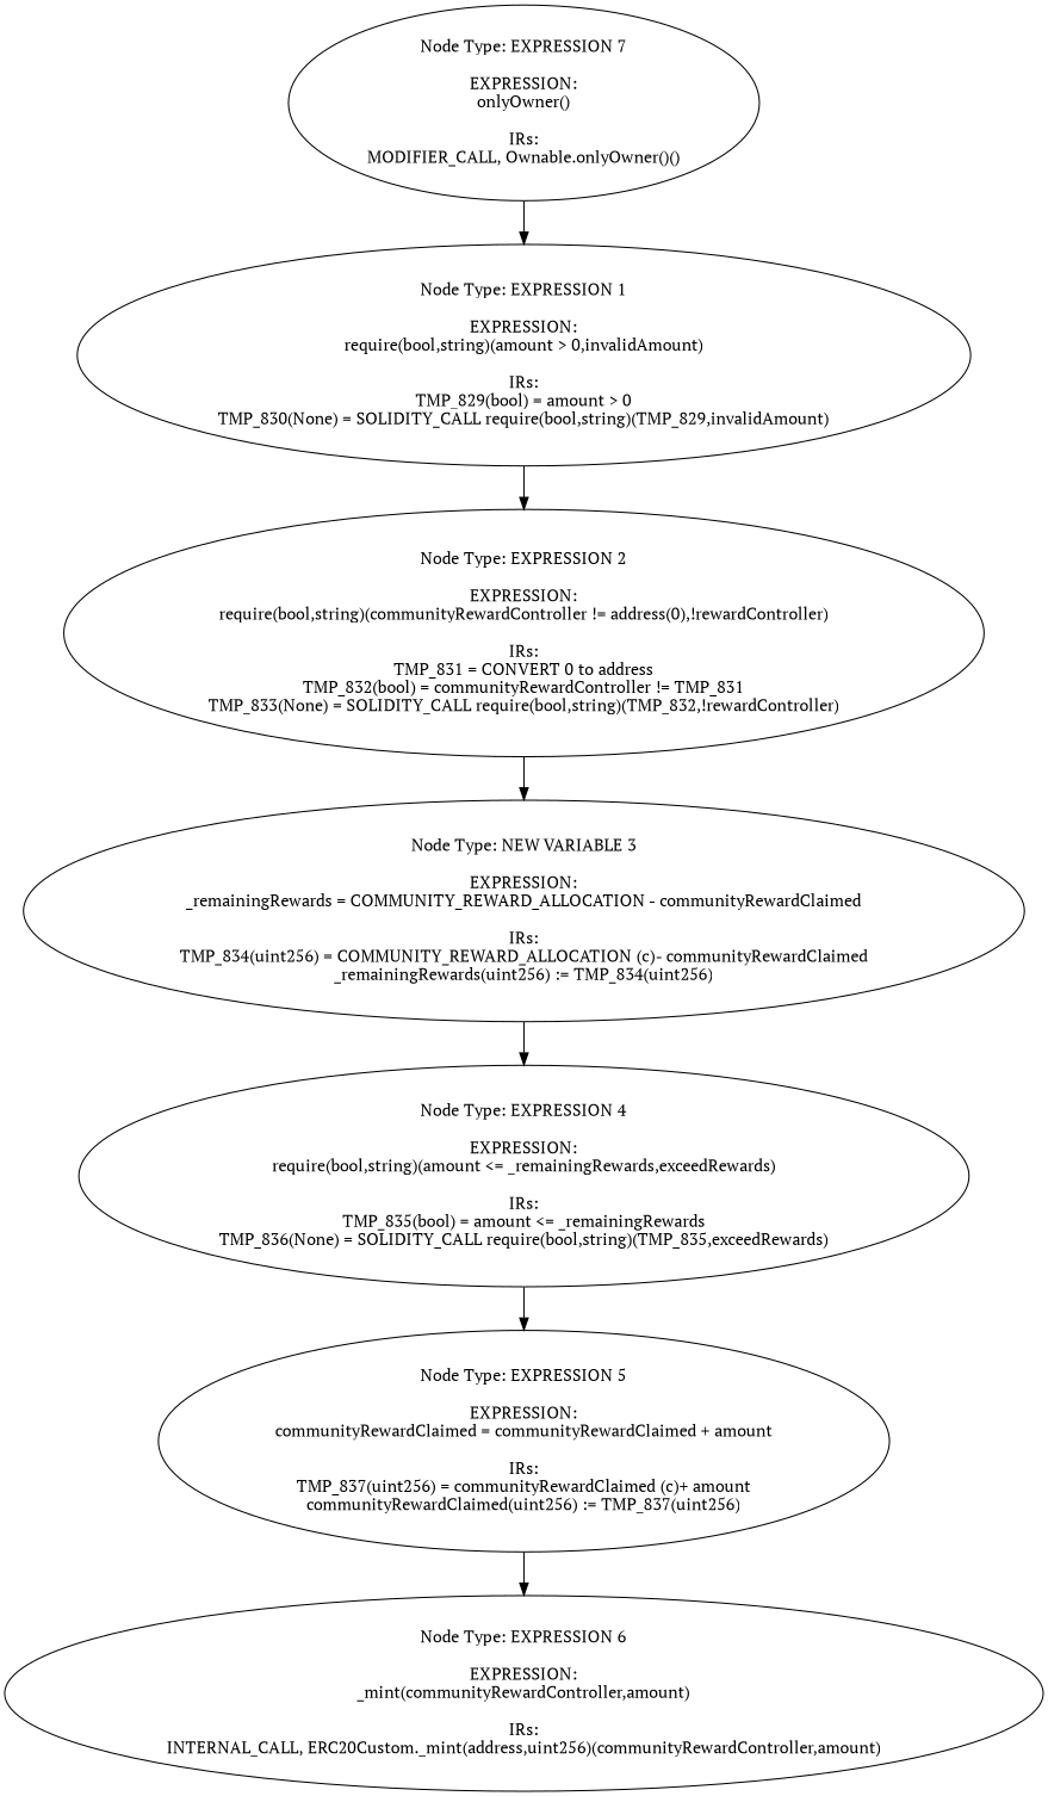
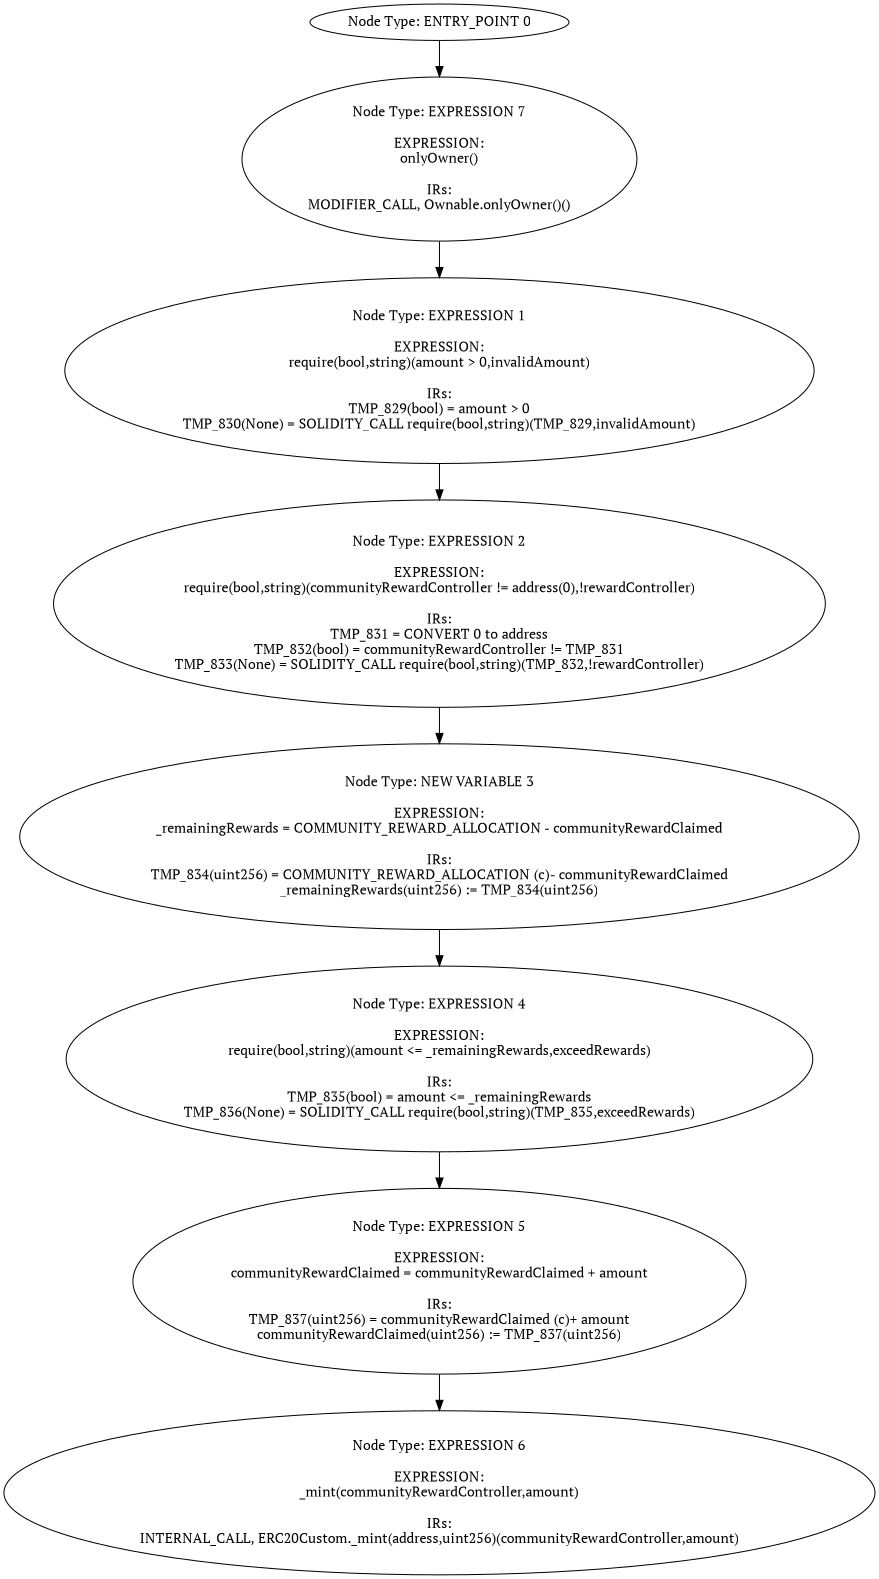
  digraph {
    fontname="PT Serif"
    node [fontname="PT Serif"]
    edge [fontname="PT Serif"]
+   n1 [label="Node Type: ENTRY_POINT 0\n"]
    n2 [label="Node Type: EXPRESSION 7\n\nEXPRESSION:\nonlyOwner()\n\nIRs:\nMODIFIER_CALL, Ownable.onlyOwner()()"]
    n3 [label="Node Type: EXPRESSION 1\n\nEXPRESSION:\nrequire(bool,string)(amount > 0,invalidAmount)\n\nIRs:\nTMP_829(bool) = amount > 0\nTMP_830(None) = SOLIDITY_CALL require(bool,string)(TMP_829,invalidAmount)"]
    n4 [label="Node Type: EXPRESSION 2\n\nEXPRESSION:\nrequire(bool,string)(communityRewardController != address(0),!rewardController)\n\nIRs:\nTMP_831 = CONVERT 0 to address\nTMP_832(bool) = communityRewardController != TMP_831\nTMP_833(None) = SOLIDITY_CALL require(bool,string)(TMP_832,!rewardController)"]
    n5 [label="Node Type: NEW VARIABLE 3\n\nEXPRESSION:\n_remainingRewards = COMMUNITY_REWARD_ALLOCATION - communityRewardClaimed\n\nIRs:\nTMP_834(uint256) = COMMUNITY_REWARD_ALLOCATION (c)- communityRewardClaimed\n_remainingRewards(uint256) := TMP_834(uint256)"]
    n6 [label="Node Type: EXPRESSION 4\n\nEXPRESSION:\nrequire(bool,string)(amount <= _remainingRewards,exceedRewards)\n\nIRs:\nTMP_835(bool) = amount <= _remainingRewards\nTMP_836(None) = SOLIDITY_CALL require(bool,string)(TMP_835,exceedRewards)"]
    n7 [label="Node Type: EXPRESSION 5\n\nEXPRESSION:\ncommunityRewardClaimed = communityRewardClaimed + amount\n\nIRs:\nTMP_837(uint256) = communityRewardClaimed (c)+ amount\ncommunityRewardClaimed(uint256) := TMP_837(uint256)"]
    n8 [label="Node Type: EXPRESSION 6\n\nEXPRESSION:\n_mint(communityRewardController,amount)\n\nIRs:\nINTERNAL_CALL, ERC20Custom._mint(address,uint256)(communityRewardController,amount)"]
+   n1 -> n2
    n2 -> n3
    n3 -> n4
    n4 -> n5
    n5 -> n6
    n6 -> n7
    n7 -> n8
  }
